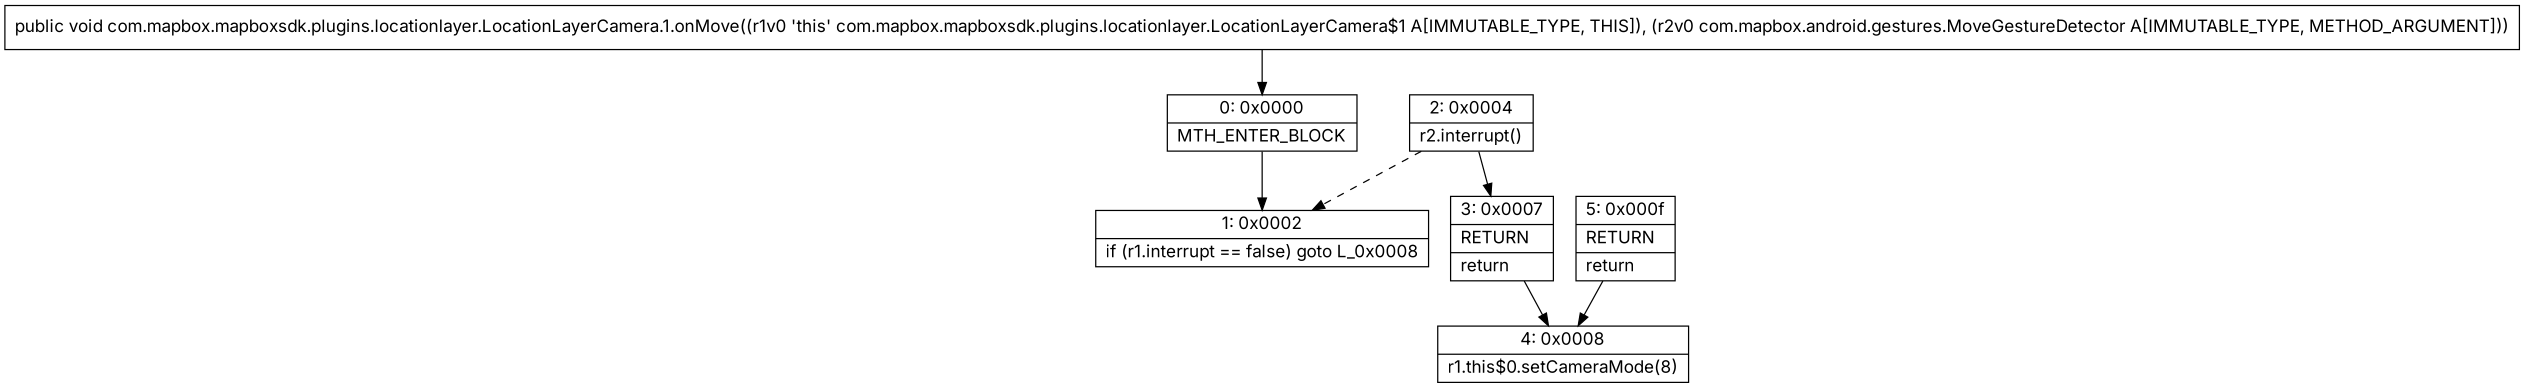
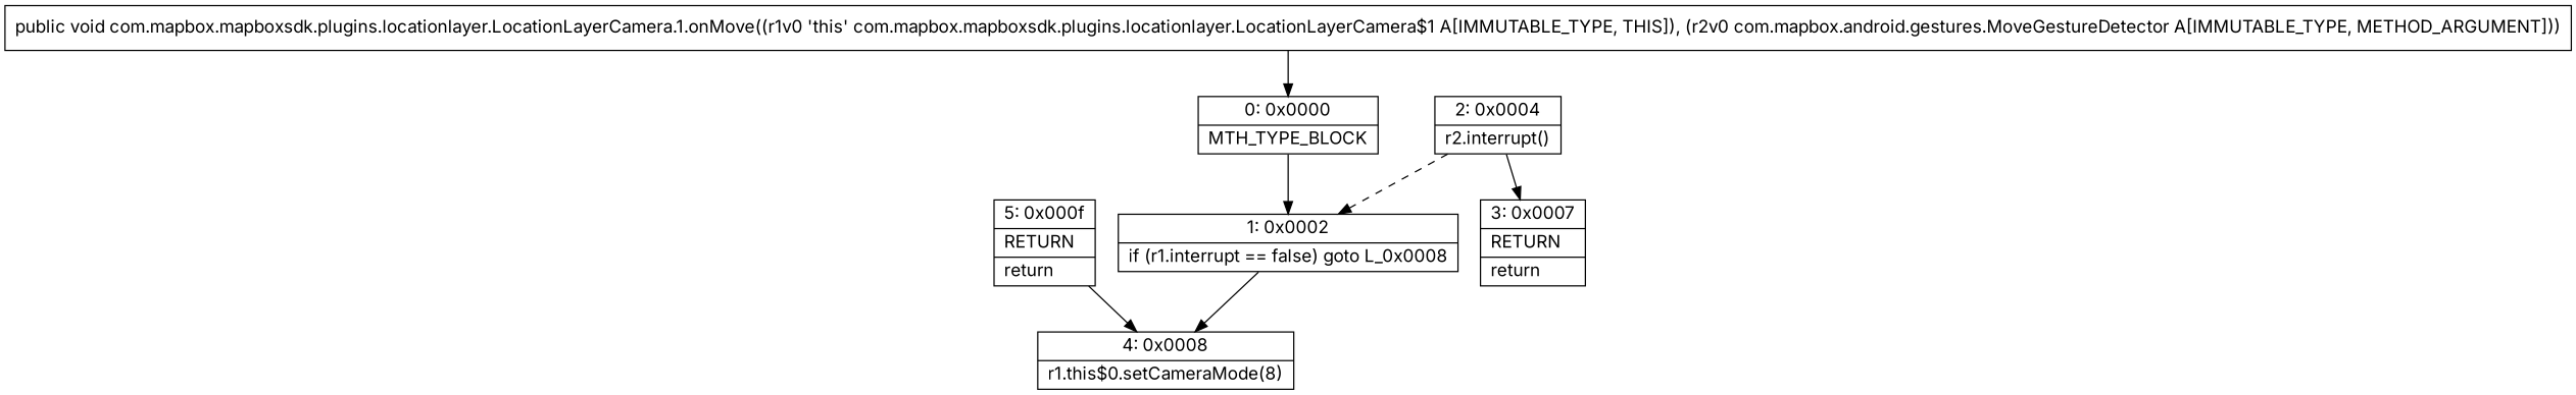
  digraph {
    fontname=Inter
    node [fontname=Inter shape=record]
    edge [fontname=Inter]
-   n1 [label="{0\:\ 0x0000|MTH_ENTER_BLOCK\l}"]
+   n1 [label="{0\:\ 0x0000|MTH_TYPE_BLOCK\l}"]
    n2 [label="{1\:\ 0x0002|if (r1.interrupt == false) goto L_0x0008\l}"]
    n3 [label="{4\:\ 0x0008|r1.this$0.setCameraMode(8)\l}"]
    n4 [label="{2\:\ 0x0004|r2.interrupt()\l}"]
    n5 [label="{3\:\ 0x0007|RETURN\l|return\l}"]
    n6 [label="{5\:\ 0x000f|RETURN\l|return\l}"]
    n7 [label="{public void com.mapbox.mapboxsdk.plugins.locationlayer.LocationLayerCamera.1.onMove((r1v0 'this' com.mapbox.mapboxsdk.plugins.locationlayer.LocationLayerCamera$1 A[IMMUTABLE_TYPE, THIS]), (r2v0 com.mapbox.android.gestures.MoveGestureDetector A[IMMUTABLE_TYPE, METHOD_ARGUMENT])) }"]
    n1 -> n2
-   n5 -> n3
+   n2 -> n3
    n4 -> n2 [style=dashed]
    n4 -> n5
    n6 -> n3
    n7 -> n1
  }
